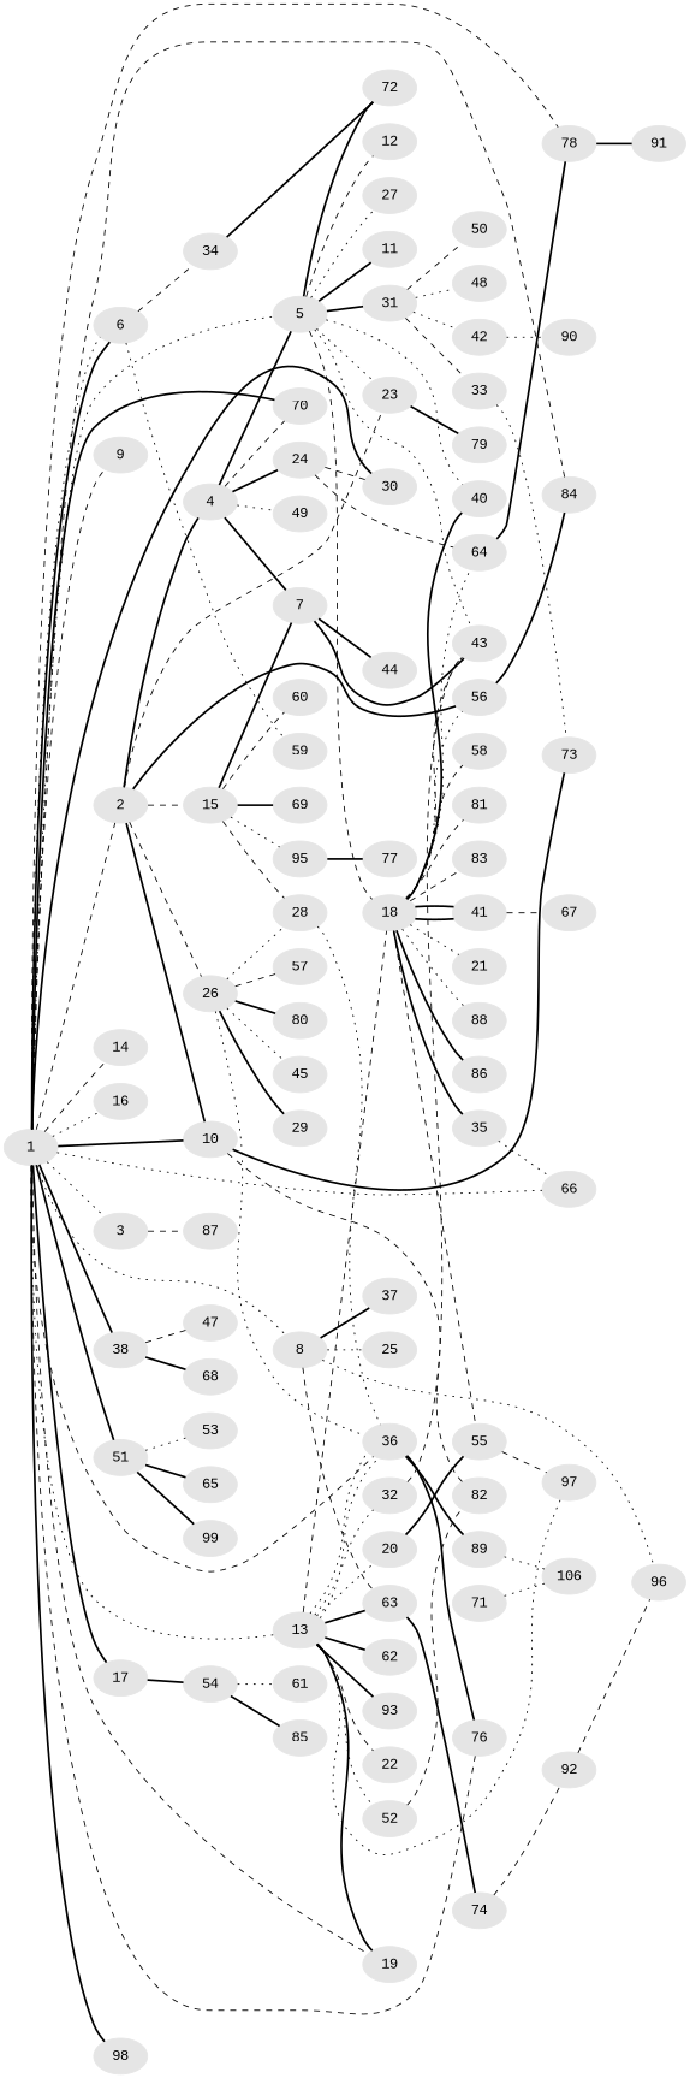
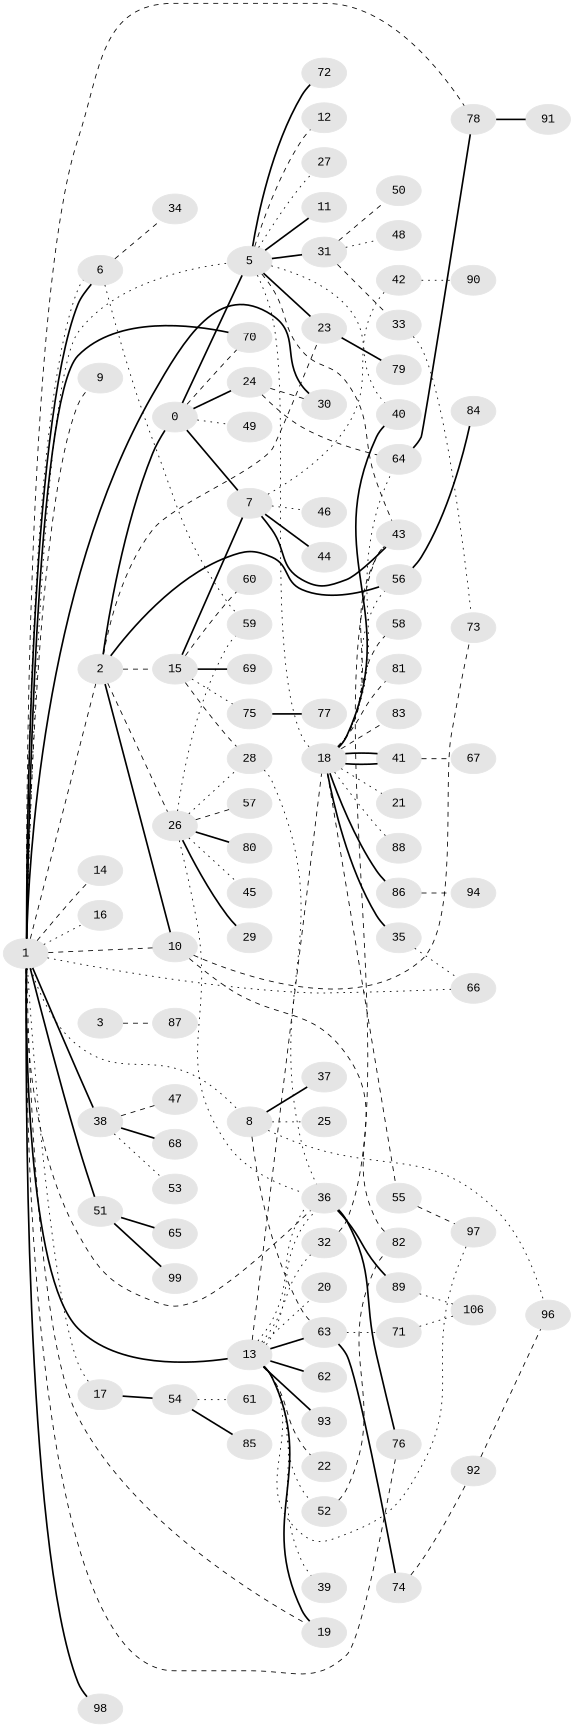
  graph {
    fontname="Liberation Mono"
    rankdir=LR
    node [color=gray90 fontname="Liberation Mono" style=filled]
    edge [fontname="Liberation Mono" style=bold]
    1
    2
    3
    5
    6
    8
    9
    10
    13
    14
    16
    17
    19
    30
    36
    38
    51
    66
    70
    76
    78
    84
    98
-   4
+   4 [label=0]
    15
    23
    26
    56
    87
    11
    12
    18
    27
    31
    40
    43
    72
    59
    34
    25
    37
    63
    96
    73
    82
    20
    22
    32
+   39
    52
    62
    93
    97
    54
    89
    47
    53
    68
    65
    99
    91
    7
    24
    49
    28
    60
    69
-   75 [label=95]
+   75
    79
    45
    29
    57
    80
    42
    44
+   46
    64
    21
    35
    41
    55
    58
    81
    83
    86
    88
    33
    48
    50
    90
    71
    74
    77
    61
    85
    67
+   94
    n98 [label=106]
    92
    1 -- 2 [style=dashed]
-   1 -- 3 [style=dotted]
    1 -- 5 [style=dotted]
    1 -- 6
    1 -- 6 [style=dotted]
    1 -- 8 [style=dotted]
    1 -- 9 [style=dashed]
-   1 -- 10
-   1 -- 13 [style=dotted]
+   1 -- 10 [style=dashed]
+   1 -- 13
    1 -- 14 [style=dashed]
    1 -- 16 [style=dotted]
-   1 -- 17
+   1 -- 17 [style=dotted]
    1 -- 19 [style=dashed]
    1 -- 30
    1 -- 36 [style=dashed]
    1 -- 38
    1 -- 51
    1 -- 66 [style=dotted]
    1 -- 70
    1 -- 76 [style=dashed]
    1 -- 78 [style=dashed]
-   1 -- 84 [style=dashed]
    1 -- 98
    2 -- 10
    2 -- 4
    2 -- 15 [style=dashed]
    2 -- 23 [style=dashed]
    2 -- 26 [style=dashed]
    2 -- 56
    3 -- 87 [style=dashed]
-   5 -- 23 [style=dotted]
+   5 -- 23
    5 -- 11
    5 -- 12 [style=dashed]
-   5 -- 18 [style=dashed]
+   5 -- 18 [style=dotted]
    5 -- 27 [style=dotted]
    5 -- 31
    5 -- 40 [style=dotted]
-   5 -- 43 [style=dotted]
+   5 -- 43 [style=dashed]
    5 -- 72
    6 -- 59 [style=dotted]
    6 -- 34 [style=dashed]
    8 -- 25 [style=dotted]
    8 -- 37
    8 -- 63 [style=dashed]
    8 -- 96 [style=dotted]
-   10 -- 73
+   10 -- 73 [style=dashed]
    10 -- 82 [style=dashed]
    13 -- 19
    13 -- 36 [style=dotted]
    13 -- 36 [style=dotted]
    13 -- 18 [style=dashed]
    13 -- 63
    13 -- 20 [style=dotted]
    13 -- 22 [style=dashed]
    13 -- 32 [style=dotted]
+   13 -- 39 [style=dotted]
    13 -- 52 [style=dotted]
    13 -- 62
    13 -- 93
    13 -- 97 [style=dotted]
    17 -- 54
    36 -- 76
    36 -- 89
    38 -- 47 [style=dashed]
-   51 -- 53 [style=dotted]
+   38 -- 53 [style=dotted]
    38 -- 68
    51 -- 65
    51 -- 99
    78 -- 91
    4 -- 5
    4 -- 70 [style=dashed]
    4 -- 7
    4 -- 24
    4 -- 49 [style=dotted]
    15 -- 7
    15 -- 28 [style=dashed]
    15 -- 60 [style=dashed]
    15 -- 69
    15 -- 75 [style=dotted]
    23 -- 79
    26 -- 36 [style=dotted]
+   26 -- 59 [style=dotted]
    26 -- 28 [style=dotted]
    26 -- 45 [style=dotted]
    26 -- 29
    26 -- 57 [style=dashed]
    26 -- 80
    56 -- 84
    18 -- 56 [style=dotted]
    18 -- 40
    18 -- 43 [style=dashed]
    18 -- 64 [style=dotted]
    18 -- 21 [style=dotted]
    18 -- 35
    18 -- 41
    18 -- 41
    18 -- 55 [style=dashed]
    18 -- 58 [style=dashed]
    18 -- 81 [style=dashed]
    18 -- 83 [style=dashed]
    18 -- 86
    18 -- 88 [style=dotted]
    31 -- 33 [style=dashed]
    31 -- 48 [style=dotted]
    31 -- 50 [style=dashed]
-   34 -- 72
+   63 -- 71 [style=dotted]
    63 -- 74
-   20 -- 55
    32 -- 43 [style=dashed]
    52 -- 82 [style=dashed]
    54 -- 61 [style=dotted]
    54 -- 85
    89 -- n98 [style=dotted]
    7 -- 43
-   31 -- 42 [style=dotted]
+   7 -- 42 [style=dotted]
    7 -- 44
+   7 -- 46 [style=dotted]
    24 -- 30 [style=dashed]
    24 -- 64 [style=dashed]
    28 -- 36 [style=dotted]
    75 -- 77
    42 -- 90 [style=dotted]
    64 -- 78
    35 -- 66 [style=dotted]
    41 -- 67 [style=dashed]
    55 -- 97 [style=dashed]
+   86 -- 94 [style=dashed]
    33 -- 73 [style=dotted]
    71 -- n98 [style=dotted]
    74 -- 92 [style=dashed]
    92 -- 96 [style=dashed]
  }
